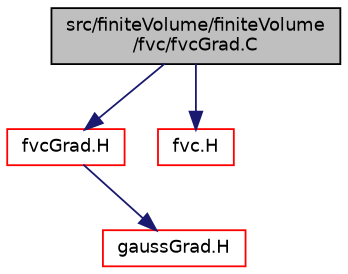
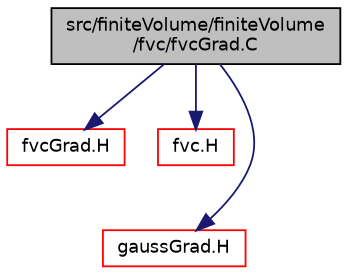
  digraph {
    node [color=red fontname=Helvetica fontsize=10 shape=record]
    edge [color=midnightblue fontname=Helvetica fontsize=10 labelfontname=Helvetica labelfontsize=10 style=solid]
    n1 [color=black fillcolor=grey75 fontcolor=black height=0.2 label="src/finiteVolume/finiteVolume\l/fvc/fvcGrad.C" style=filled width=0.4]
    n2 [height=0.2 label="fvcGrad.H" width=0.4]
    n3 [height=0.2 label="fvc.H" width=0.4]
    n4 [height=0.2 label="gaussGrad.H" width=0.4]
    n1 -> n2
    n1 -> n3
-   n2 -> n4
+   n1 -> n4
  }
